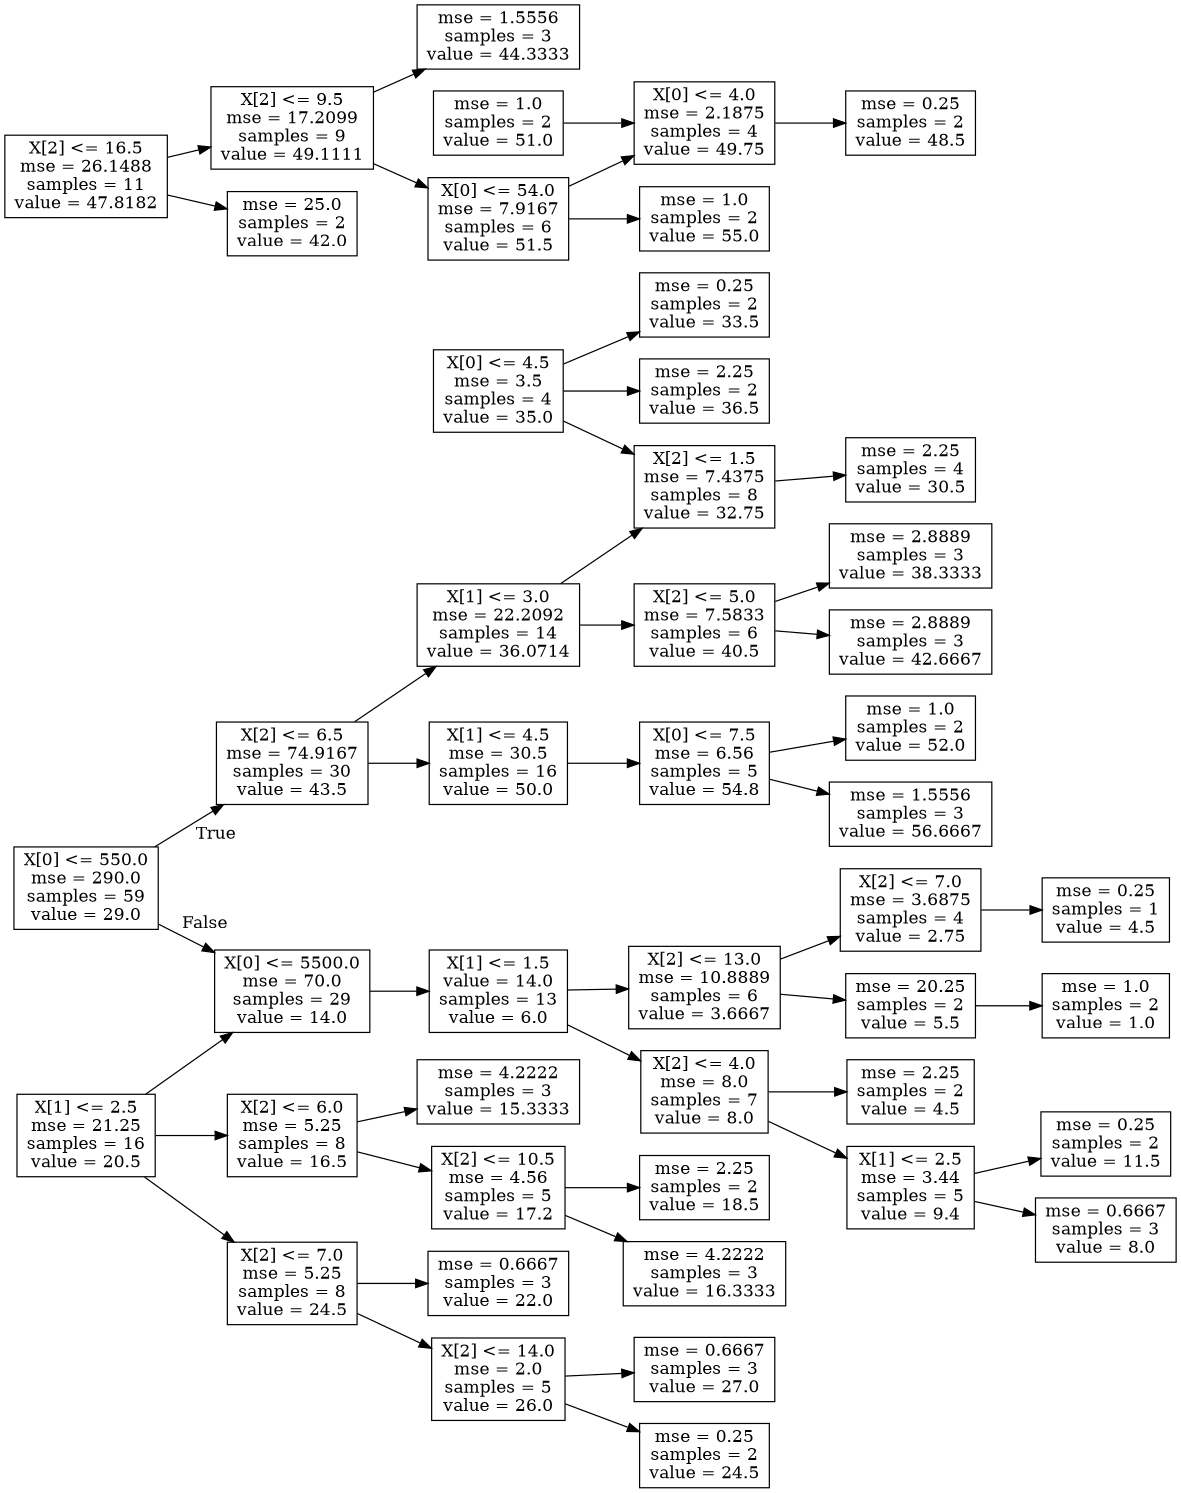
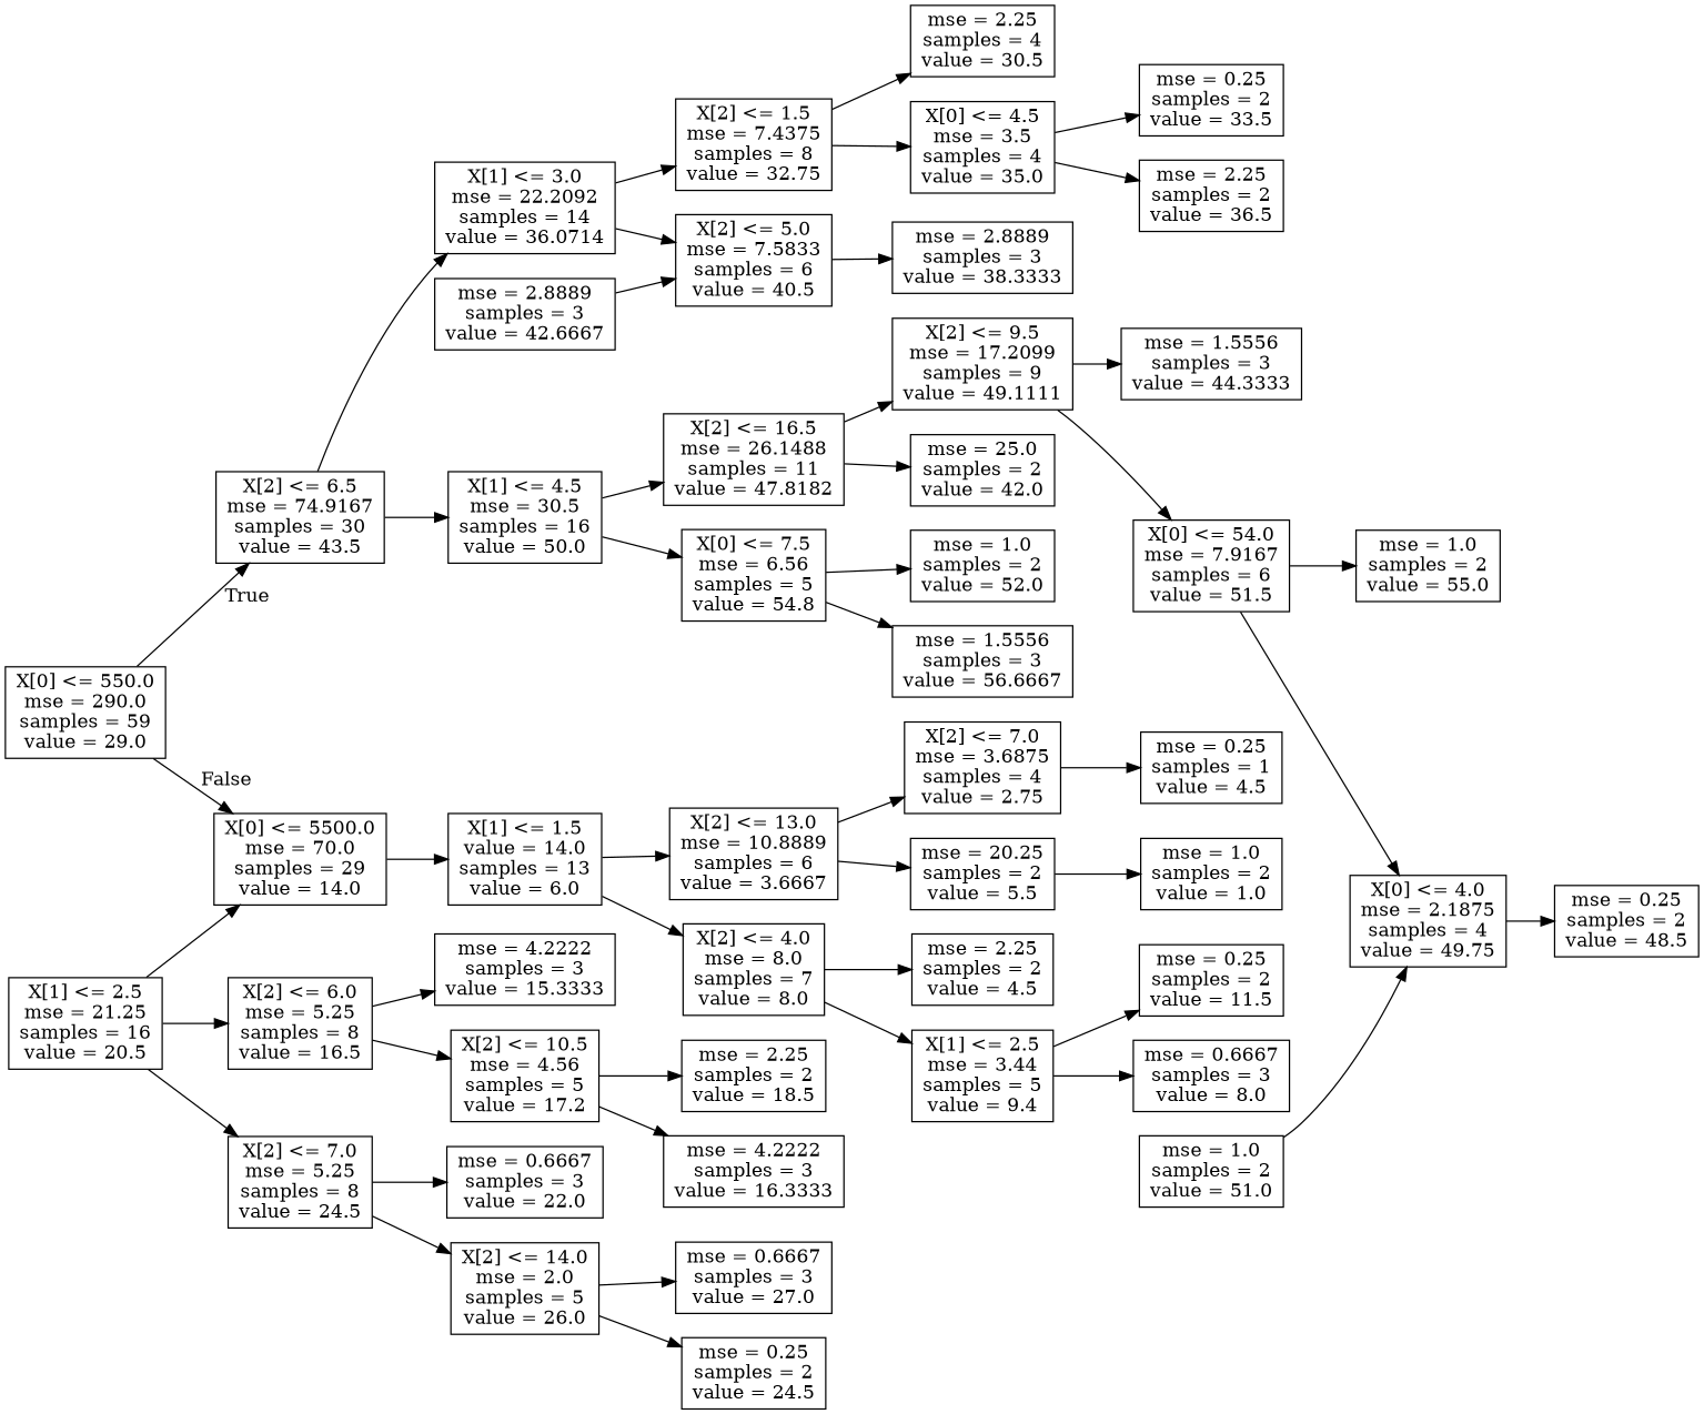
  digraph {
    rankdir=LR
    node [shape=box]
    n1 [label="X[0] <= 550.0\nmse = 290.0\nsamples = 59\nvalue = 29.0"]
    n2 [label="X[2] <= 6.5\nmse = 74.9167\nsamples = 30\nvalue = 43.5"]
    n3 [label="X[0] <= 5500.0\nmse = 70.0\nsamples = 29\nvalue = 14.0"]
    n4 [label="X[1] <= 3.0\nmse = 22.2092\nsamples = 14\nvalue = 36.0714"]
    n5 [label="X[1] <= 4.5\nmse = 30.5\nsamples = 16\nvalue = 50.0"]
    n6 [label="X[1] <= 1.5\nvalue = 14.0\nsamples = 13\nvalue = 6.0"]
    n7 [label="X[2] <= 1.5\nmse = 7.4375\nsamples = 8\nvalue = 32.75"]
    n8 [label="X[2] <= 5.0\nmse = 7.5833\nsamples = 6\nvalue = 40.5"]
    n9 [label="X[2] <= 16.5\nmse = 26.1488\nsamples = 11\nvalue = 47.8182"]
    n10 [label="X[0] <= 7.5\nmse = 6.56\nsamples = 5\nvalue = 54.8"]
    n11 [label="mse = 2.25\nsamples = 4\nvalue = 30.5"]
    n12 [label="X[0] <= 4.5\nmse = 3.5\nsamples = 4\nvalue = 35.0"]
    n13 [label="mse = 2.8889\nsamples = 3\nvalue = 38.3333"]
    n14 [label="mse = 2.8889\nsamples = 3\nvalue = 42.6667"]
    n15 [label="mse = 0.25\nsamples = 2\nvalue = 33.5"]
    n16 [label="mse = 2.25\nsamples = 2\nvalue = 36.5"]
    n17 [label="X[2] <= 9.5\nmse = 17.2099\nsamples = 9\nvalue = 49.1111"]
    n18 [label="mse = 25.0\nsamples = 2\nvalue = 42.0"]
    n19 [label="mse = 1.0\nsamples = 2\nvalue = 52.0"]
    n20 [label="mse = 1.5556\nsamples = 3\nvalue = 56.6667"]
    n21 [label="mse = 1.5556\nsamples = 3\nvalue = 44.3333"]
    n22 [label="X[0] <= 54.0\nmse = 7.9167\nsamples = 6\nvalue = 51.5"]
    n23 [label="X[0] <= 4.0\nmse = 2.1875\nsamples = 4\nvalue = 49.75"]
    n24 [label="mse = 1.0\nsamples = 2\nvalue = 55.0"]
    n25 [label="mse = 0.25\nsamples = 2\nvalue = 48.5"]
    n26 [label="mse = 1.0\nsamples = 2\nvalue = 51.0"]
    n27 [label="X[1] <= 2.5\nmse = 21.25\nsamples = 16\nvalue = 20.5"]
    n28 [label="X[2] <= 6.0\nmse = 5.25\nsamples = 8\nvalue = 16.5"]
    n29 [label="X[2] <= 7.0\nmse = 5.25\nsamples = 8\nvalue = 24.5"]
    n30 [label="X[2] <= 13.0\nmse = 10.8889\nsamples = 6\nvalue = 3.6667"]
    n31 [label="X[2] <= 4.0\nmse = 8.0\nsamples = 7\nvalue = 8.0"]
    n32 [label="mse = 4.2222\nsamples = 3\nvalue = 15.3333"]
    n33 [label="X[2] <= 10.5\nmse = 4.56\nsamples = 5\nvalue = 17.2"]
    n34 [label="mse = 0.6667\nsamples = 3\nvalue = 22.0"]
    n35 [label="X[2] <= 14.0\nmse = 2.0\nsamples = 5\nvalue = 26.0"]
    n36 [label="mse = 2.25\nsamples = 2\nvalue = 18.5"]
    n37 [label="mse = 4.2222\nsamples = 3\nvalue = 16.3333"]
    n38 [label="mse = 0.6667\nsamples = 3\nvalue = 27.0"]
    n39 [label="mse = 0.25\nsamples = 2\nvalue = 24.5"]
    n40 [label="X[2] <= 7.0\nmse = 3.6875\nsamples = 4\nvalue = 2.75"]
    n41 [label="mse = 20.25\nsamples = 2\nvalue = 5.5"]
    n42 [label="mse = 2.25\nsamples = 2\nvalue = 4.5"]
    n43 [label="X[1] <= 2.5\nmse = 3.44\nsamples = 5\nvalue = 9.4"]
    n44 [label="mse = 0.25\nsamples = 1\nvalue = 4.5"]
    n45 [label="mse = 1.0\nsamples = 2\nvalue = 1.0"]
    n46 [label="mse = 0.25\nsamples = 2\nvalue = 11.5"]
    n47 [label="mse = 0.6667\nsamples = 3\nvalue = 8.0"]
    n1 -> n2 [headlabel=True labelangle=45 labeldistance=2.5]
    n1 -> n3 [headlabel=False labelangle=-45 labeldistance=2.5]
    n2 -> n4
    n2 -> n5
    n3 -> n6
    n4 -> n7
    n4 -> n8
+   n5 -> n9
    n5 -> n10
    n6 -> n30
    n6 -> n31
    n7 -> n11
-   n12 -> n7
+   n7 -> n12
    n8 -> n13
-   n8 -> n14
+   n14 -> n8
    n9 -> n17
    n9 -> n18
    n10 -> n19
    n10 -> n20
    n12 -> n15
    n12 -> n16
    n17 -> n21
    n17 -> n22
    n22 -> n23
    n22 -> n24
    n23 -> n25
    n26 -> n23
    n27 -> n3
    n27 -> n28
    n27 -> n29
    n28 -> n32
    n28 -> n33
    n29 -> n34
    n29 -> n35
    n30 -> n40
    n30 -> n41
    n31 -> n42
    n31 -> n43
    n33 -> n36
    n33 -> n37
    n35 -> n38
    n35 -> n39
    n40 -> n44
    n41 -> n45
    n43 -> n46
    n43 -> n47
  }
